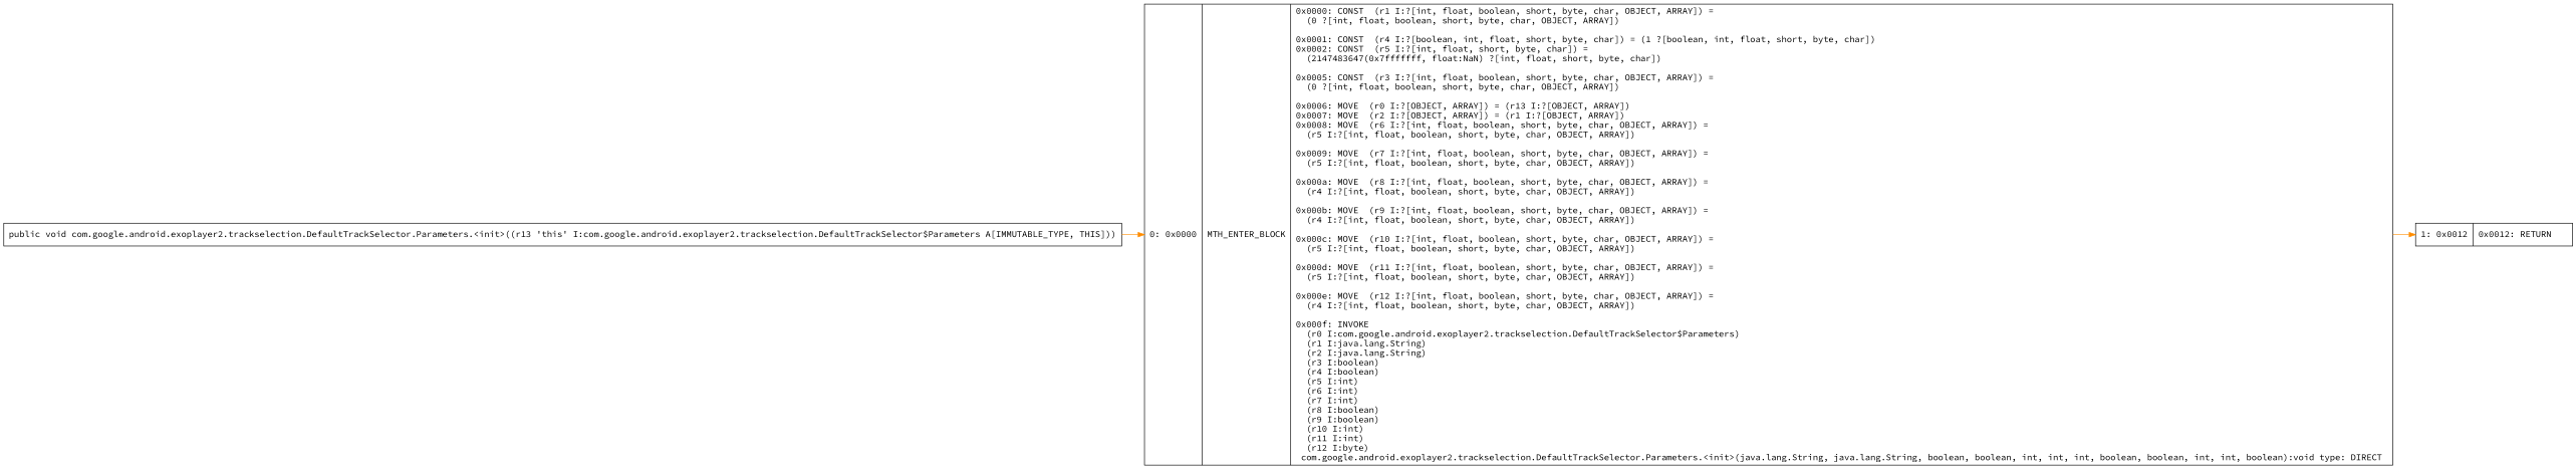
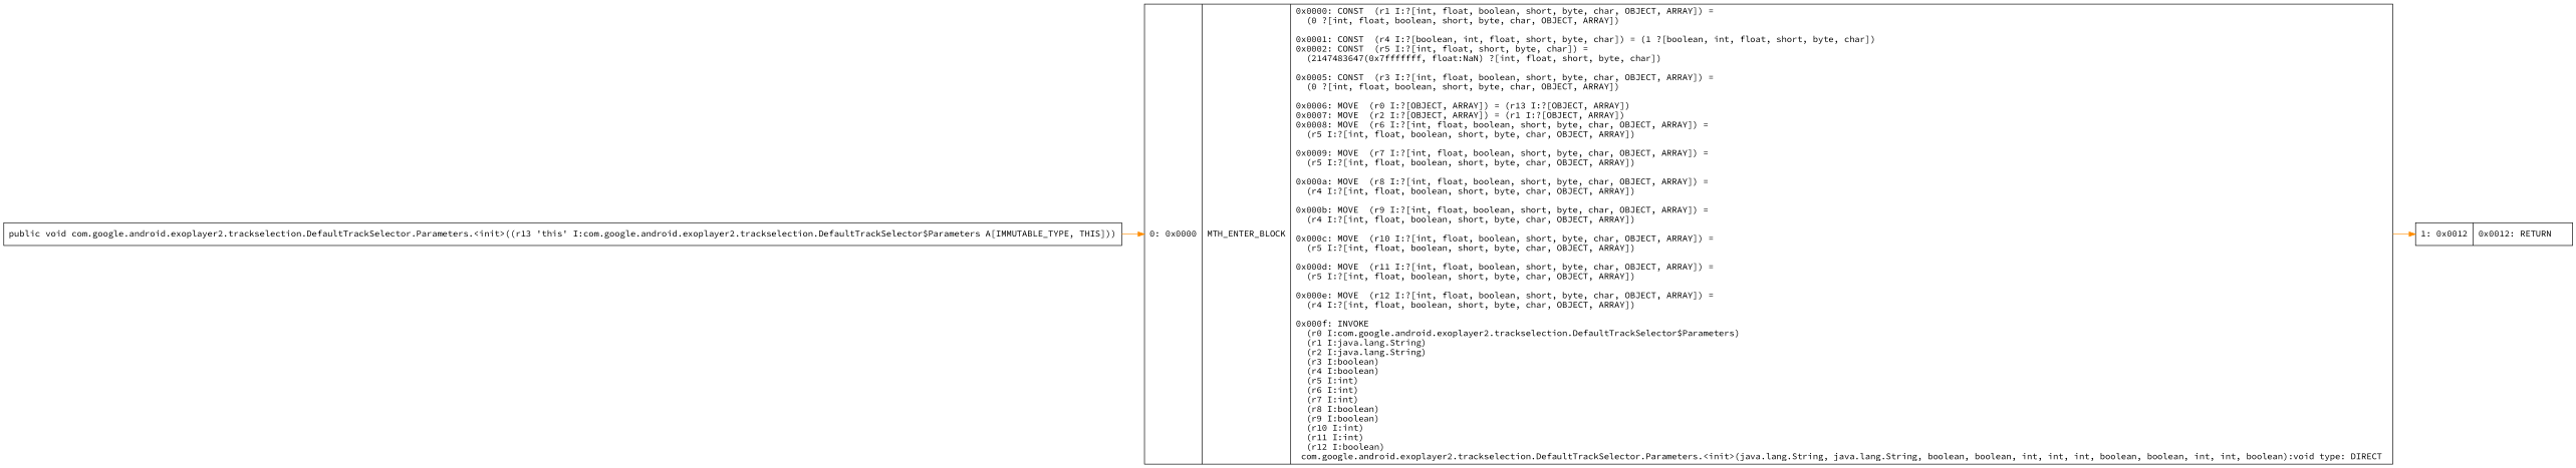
  digraph {
    rankdir=LR
    fontname="Source Code Pro"
    node [shape=record fontname="Source Code Pro"]
    edge [color=darkorange fontname="Source Code Pro"]
-   n1 [label="{0\:\ 0x0000|MTH_ENTER_BLOCK\l|0x0000: CONST  (r1 I:?[int, float, boolean, short, byte, char, OBJECT, ARRAY]) = \l  (0 ?[int, float, boolean, short, byte, char, OBJECT, ARRAY])\l \l0x0001: CONST  (r4 I:?[boolean, int, float, short, byte, char]) = (1 ?[boolean, int, float, short, byte, char]) \l0x0002: CONST  (r5 I:?[int, float, short, byte, char]) = \l  (2147483647(0x7fffffff, float:NaN) ?[int, float, short, byte, char])\l \l0x0005: CONST  (r3 I:?[int, float, boolean, short, byte, char, OBJECT, ARRAY]) = \l  (0 ?[int, float, boolean, short, byte, char, OBJECT, ARRAY])\l \l0x0006: MOVE  (r0 I:?[OBJECT, ARRAY]) = (r13 I:?[OBJECT, ARRAY]) \l0x0007: MOVE  (r2 I:?[OBJECT, ARRAY]) = (r1 I:?[OBJECT, ARRAY]) \l0x0008: MOVE  (r6 I:?[int, float, boolean, short, byte, char, OBJECT, ARRAY]) = \l  (r5 I:?[int, float, boolean, short, byte, char, OBJECT, ARRAY])\l \l0x0009: MOVE  (r7 I:?[int, float, boolean, short, byte, char, OBJECT, ARRAY]) = \l  (r5 I:?[int, float, boolean, short, byte, char, OBJECT, ARRAY])\l \l0x000a: MOVE  (r8 I:?[int, float, boolean, short, byte, char, OBJECT, ARRAY]) = \l  (r4 I:?[int, float, boolean, short, byte, char, OBJECT, ARRAY])\l \l0x000b: MOVE  (r9 I:?[int, float, boolean, short, byte, char, OBJECT, ARRAY]) = \l  (r4 I:?[int, float, boolean, short, byte, char, OBJECT, ARRAY])\l \l0x000c: MOVE  (r10 I:?[int, float, boolean, short, byte, char, OBJECT, ARRAY]) = \l  (r5 I:?[int, float, boolean, short, byte, char, OBJECT, ARRAY])\l \l0x000d: MOVE  (r11 I:?[int, float, boolean, short, byte, char, OBJECT, ARRAY]) = \l  (r5 I:?[int, float, boolean, short, byte, char, OBJECT, ARRAY])\l \l0x000e: MOVE  (r12 I:?[int, float, boolean, short, byte, char, OBJECT, ARRAY]) = \l  (r4 I:?[int, float, boolean, short, byte, char, OBJECT, ARRAY])\l \l0x000f: INVOKE  \l  (r0 I:com.google.android.exoplayer2.trackselection.DefaultTrackSelector$Parameters)\l  (r1 I:java.lang.String)\l  (r2 I:java.lang.String)\l  (r3 I:boolean)\l  (r4 I:boolean)\l  (r5 I:int)\l  (r6 I:int)\l  (r7 I:int)\l  (r8 I:boolean)\l  (r9 I:boolean)\l  (r10 I:int)\l  (r11 I:int)\l  (r12 I:byte)\l com.google.android.exoplayer2.trackselection.DefaultTrackSelector.Parameters.\<init\>(java.lang.String, java.lang.String, boolean, boolean, int, int, int, boolean, boolean, int, int, boolean):void type: DIRECT \l}"]
+   n1 [label="{0\:\ 0x0000|MTH_ENTER_BLOCK\l|0x0000: CONST  (r1 I:?[int, float, boolean, short, byte, char, OBJECT, ARRAY]) = \l  (0 ?[int, float, boolean, short, byte, char, OBJECT, ARRAY])\l \l0x0001: CONST  (r4 I:?[boolean, int, float, short, byte, char]) = (1 ?[boolean, int, float, short, byte, char]) \l0x0002: CONST  (r5 I:?[int, float, short, byte, char]) = \l  (2147483647(0x7fffffff, float:NaN) ?[int, float, short, byte, char])\l \l0x0005: CONST  (r3 I:?[int, float, boolean, short, byte, char, OBJECT, ARRAY]) = \l  (0 ?[int, float, boolean, short, byte, char, OBJECT, ARRAY])\l \l0x0006: MOVE  (r0 I:?[OBJECT, ARRAY]) = (r13 I:?[OBJECT, ARRAY]) \l0x0007: MOVE  (r2 I:?[OBJECT, ARRAY]) = (r1 I:?[OBJECT, ARRAY]) \l0x0008: MOVE  (r6 I:?[int, float, boolean, short, byte, char, OBJECT, ARRAY]) = \l  (r5 I:?[int, float, boolean, short, byte, char, OBJECT, ARRAY])\l \l0x0009: MOVE  (r7 I:?[int, float, boolean, short, byte, char, OBJECT, ARRAY]) = \l  (r5 I:?[int, float, boolean, short, byte, char, OBJECT, ARRAY])\l \l0x000a: MOVE  (r8 I:?[int, float, boolean, short, byte, char, OBJECT, ARRAY]) = \l  (r4 I:?[int, float, boolean, short, byte, char, OBJECT, ARRAY])\l \l0x000b: MOVE  (r9 I:?[int, float, boolean, short, byte, char, OBJECT, ARRAY]) = \l  (r4 I:?[int, float, boolean, short, byte, char, OBJECT, ARRAY])\l \l0x000c: MOVE  (r10 I:?[int, float, boolean, short, byte, char, OBJECT, ARRAY]) = \l  (r5 I:?[int, float, boolean, short, byte, char, OBJECT, ARRAY])\l \l0x000d: MOVE  (r11 I:?[int, float, boolean, short, byte, char, OBJECT, ARRAY]) = \l  (r5 I:?[int, float, boolean, short, byte, char, OBJECT, ARRAY])\l \l0x000e: MOVE  (r12 I:?[int, float, boolean, short, byte, char, OBJECT, ARRAY]) = \l  (r4 I:?[int, float, boolean, short, byte, char, OBJECT, ARRAY])\l \l0x000f: INVOKE  \l  (r0 I:com.google.android.exoplayer2.trackselection.DefaultTrackSelector$Parameters)\l  (r1 I:java.lang.String)\l  (r2 I:java.lang.String)\l  (r3 I:boolean)\l  (r4 I:boolean)\l  (r5 I:int)\l  (r6 I:int)\l  (r7 I:int)\l  (r8 I:boolean)\l  (r9 I:boolean)\l  (r10 I:int)\l  (r11 I:int)\l  (r12 I:boolean)\l com.google.android.exoplayer2.trackselection.DefaultTrackSelector.Parameters.\<init\>(java.lang.String, java.lang.String, boolean, boolean, int, int, int, boolean, boolean, int, int, boolean):void type: DIRECT \l}"]
    n2 [label="{1\:\ 0x0012|0x0012: RETURN   \l}"]
    n3 [label="{public void com.google.android.exoplayer2.trackselection.DefaultTrackSelector.Parameters.\<init\>((r13 'this' I:com.google.android.exoplayer2.trackselection.DefaultTrackSelector$Parameters A[IMMUTABLE_TYPE, THIS])) }"]
    n1 -> n2
    n3 -> n1
  }
